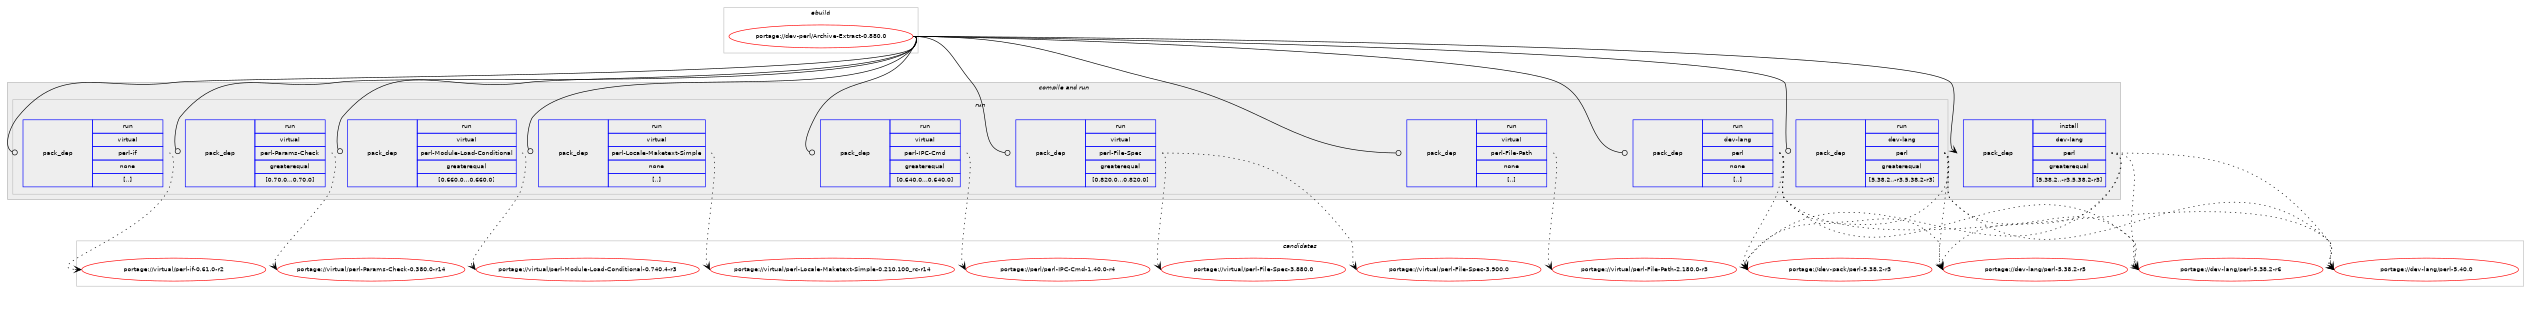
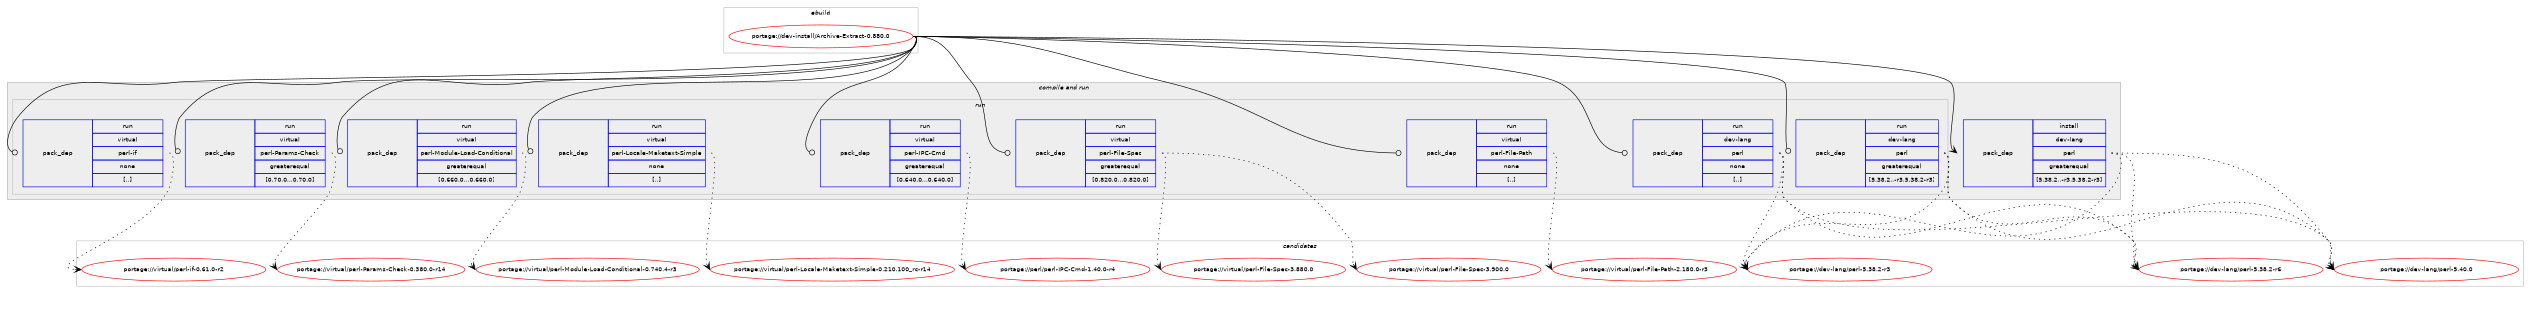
  digraph {
    compound=true
    concentrate=true
    fontname=Helvetica
    fontsize=10
    newrank=true
    rankdir=TB
    ranksep=1.5
    node [color=red fontname=Helvetica fontsize=10]
    edge [arrowhead=vee headport=w style=dotted tailport=e weight=100]
-   n1 [label="portage://dev-perl/Archive-Extract-0.880.0" width=4]
+   n1 [label="portage://dev-install/Archive-Extract-0.880.0" width=4]
    n2 [color=blue label=<<TABLE BORDER="0" CELLBORDER="1" CELLSPACING="0" CELLPADDING="4" WIDTH="220"><TR><TD ROWSPAN="6" CELLPADDING="30">pack_dep</TD></TR><TR><TD WIDTH="110">install</TD></TR><TR><TD>dev-lang</TD></TR><TR><TD>perl</TD></TR><TR><TD>greaterequal</TD></TR><TR><TD>[5.38.2,,-r3,5.38.2-r3]</TD></TR></TABLE>> shape=none]
    n3 [color=blue label=<<TABLE BORDER="0" CELLBORDER="1" CELLSPACING="0" CELLPADDING="4" WIDTH="220"><TR><TD ROWSPAN="6" CELLPADDING="30">pack_dep</TD></TR><TR><TD WIDTH="110">run</TD></TR><TR><TD>dev-lang</TD></TR><TR><TD>perl</TD></TR><TR><TD>greaterequal</TD></TR><TR><TD>[5.38.2,,-r3,5.38.2-r3]</TD></TR></TABLE>> shape=none]
    n4 [color=blue label=<<TABLE BORDER="0" CELLBORDER="1" CELLSPACING="0" CELLPADDING="4" WIDTH="220"><TR><TD ROWSPAN="6" CELLPADDING="30">pack_dep</TD></TR><TR><TD WIDTH="110">run</TD></TR><TR><TD>dev-lang</TD></TR><TR><TD>perl</TD></TR><TR><TD>none</TD></TR><TR><TD>[,,]</TD></TR></TABLE>> shape=none]
    n5 [color=blue label=<<TABLE BORDER="0" CELLBORDER="1" CELLSPACING="0" CELLPADDING="4" WIDTH="220"><TR><TD ROWSPAN="6" CELLPADDING="30">pack_dep</TD></TR><TR><TD WIDTH="110">run</TD></TR><TR><TD>virtual</TD></TR><TR><TD>perl-File-Path</TD></TR><TR><TD>none</TD></TR><TR><TD>[,,]</TD></TR></TABLE>> shape=none]
    n6 [color=blue label=<<TABLE BORDER="0" CELLBORDER="1" CELLSPACING="0" CELLPADDING="4" WIDTH="220"><TR><TD ROWSPAN="6" CELLPADDING="30">pack_dep</TD></TR><TR><TD WIDTH="110">run</TD></TR><TR><TD>virtual</TD></TR><TR><TD>perl-File-Spec</TD></TR><TR><TD>greaterequal</TD></TR><TR><TD>[0.820.0,,,0.820.0]</TD></TR></TABLE>> shape=none]
    n7 [color=blue label=<<TABLE BORDER="0" CELLBORDER="1" CELLSPACING="0" CELLPADDING="4" WIDTH="220"><TR><TD ROWSPAN="6" CELLPADDING="30">pack_dep</TD></TR><TR><TD WIDTH="110">run</TD></TR><TR><TD>virtual</TD></TR><TR><TD>perl-IPC-Cmd</TD></TR><TR><TD>greaterequal</TD></TR><TR><TD>[0.640.0,,,0.640.0]</TD></TR></TABLE>> shape=none]
    n8 [color=blue label=<<TABLE BORDER="0" CELLBORDER="1" CELLSPACING="0" CELLPADDING="4" WIDTH="220"><TR><TD ROWSPAN="6" CELLPADDING="30">pack_dep</TD></TR><TR><TD WIDTH="110">run</TD></TR><TR><TD>virtual</TD></TR><TR><TD>perl-Locale-Maketext-Simple</TD></TR><TR><TD>none</TD></TR><TR><TD>[,,]</TD></TR></TABLE>> shape=none]
    n9 [color=blue label=<<TABLE BORDER="0" CELLBORDER="1" CELLSPACING="0" CELLPADDING="4" WIDTH="220"><TR><TD ROWSPAN="6" CELLPADDING="30">pack_dep</TD></TR><TR><TD WIDTH="110">run</TD></TR><TR><TD>virtual</TD></TR><TR><TD>perl-Module-Load-Conditional</TD></TR><TR><TD>greaterequal</TD></TR><TR><TD>[0.660.0,,,0.660.0]</TD></TR></TABLE>> shape=none]
    n10 [color=blue label=<<TABLE BORDER="0" CELLBORDER="1" CELLSPACING="0" CELLPADDING="4" WIDTH="220"><TR><TD ROWSPAN="6" CELLPADDING="30">pack_dep</TD></TR><TR><TD WIDTH="110">run</TD></TR><TR><TD>virtual</TD></TR><TR><TD>perl-Params-Check</TD></TR><TR><TD>greaterequal</TD></TR><TR><TD>[0.70.0,,,0.70.0]</TD></TR></TABLE>> shape=none]
    n11 [color=blue label=<<TABLE BORDER="0" CELLBORDER="1" CELLSPACING="0" CELLPADDING="4" WIDTH="220"><TR><TD ROWSPAN="6" CELLPADDING="30">pack_dep</TD></TR><TR><TD WIDTH="110">run</TD></TR><TR><TD>virtual</TD></TR><TR><TD>perl-if</TD></TR><TR><TD>none</TD></TR><TR><TD>[,,]</TD></TR></TABLE>> shape=none]
    n12 [label="portage://dev-lang/perl-5.40.0" width=4]
    n13 [label="portage://dev-lang/perl-5.38.2-r6" width=4]
-   n14 [label="portage://dev-lang/perl-5.38.2-r5" width=4]
-   n15 [label="portage://dev-pack/perl-5.38.2-r3" width=4]
+   n15 [label="portage://dev-lang/perl-5.38.2-r3" width=4]
    n16 [label="portage://virtual/perl-File-Path-2.180.0-r3" width=4]
    n17 [label="portage://virtual/perl-File-Spec-3.900.0" width=4]
    n18 [label="portage://virtual/perl-File-Spec-3.880.0" width=4]
    n19 [label="portage://perl/perl-IPC-Cmd-1.40.0-r4" width=4]
    n20 [label="portage://virtual/perl-Module-Load-Conditional-0.740.4-r3" width=4]
    n21 [label="portage://virtual/perl-Locale-Maketext-Simple-0.210.100_rc-r14" width=4]
    n22 [label="portage://virtual/perl-Params-Check-0.380.0-r14" width=4]
    n23 [label="portage://virtual/perl-if-0.61.0-r2" width=4]
    subgraph cluster_1 {
      color=gray
      label=<<i>ebuild</i>>
      rank=same
      n1
    }
    subgraph cluster_2 {
      color=gray
      label=<<i>dependencies</i>>
      subgraph cluster_3 {
        color=gray
        fillcolor="#eeeeee"
        label=<<i>compile</i>>
        style=filled
        subgraph sub_4 {
          color=gray
          fillcolor="#eeeeee"
          label=<<i>compile</i>>
          style=filled
          n2
        }
      }
      subgraph cluster_5 {
        color=gray
        fillcolor="#eeeeee"
        label=<<i>compile and run</i>>
        style=filled
      }
      subgraph cluster_6 {
        color=gray
        fillcolor="#eeeeee"
        label=<<i>run</i>>
        style=filled
        subgraph sub_7 {
          color=gray
          fillcolor="#eeeeee"
          label=<<i>run</i>>
          style=filled
          n3
        }
        subgraph sub_8 {
          color=gray
          fillcolor="#eeeeee"
          label=<<i>run</i>>
          style=filled
          n4
        }
        subgraph sub_9 {
          color=gray
          fillcolor="#eeeeee"
          label=<<i>run</i>>
          style=filled
          n5
        }
        subgraph sub_10 {
          color=gray
          fillcolor="#eeeeee"
          label=<<i>run</i>>
          style=filled
          n6
        }
        subgraph sub_11 {
          color=gray
          fillcolor="#eeeeee"
          label=<<i>run</i>>
          style=filled
          n7
        }
        subgraph sub_12 {
          color=gray
          fillcolor="#eeeeee"
          label=<<i>run</i>>
          style=filled
          n8
        }
        subgraph sub_13 {
          color=gray
          fillcolor="#eeeeee"
          label=<<i>run</i>>
          style=filled
          n9
        }
        subgraph sub_14 {
          color=gray
          fillcolor="#eeeeee"
          label=<<i>run</i>>
          style=filled
          n10
        }
        subgraph sub_15 {
          color=gray
          fillcolor="#eeeeee"
          label=<<i>run</i>>
          style=filled
          n11
        }
      }
    }
    subgraph cluster_16 {
      color=gray
      label=<<i>candidates</i>>
      rank=same
      subgraph sub_17 {
        color=black
        label=<<i>candidates</i>>
        nodesep=1
        rank=same
        n12
        n13
-       n14
        n15
      }
      subgraph sub_18 {
        color=black
        label=<<i>candidates</i>>
        nodesep=1
        rank=same
        n12
        n13
-       n14
        n15
      }
      subgraph sub_19 {
        color=black
        label=<<i>candidates</i>>
        nodesep=1
        rank=same
        n12
        n13
-       n14
        n15
      }
      subgraph sub_20 {
        color=black
        label=<<i>candidates</i>>
        nodesep=1
        rank=same
        n16
      }
      subgraph sub_21 {
        color=black
        label=<<i>candidates</i>>
        nodesep=1
        rank=same
        n17
        n18
      }
      subgraph sub_22 {
        color=black
        label=<<i>candidates</i>>
        nodesep=1
        rank=same
        n19
      }
      subgraph sub_23 {
        color=black
        label=<<i>candidates</i>>
        nodesep=1
        rank=same
        n20
      }
      subgraph sub_24 {
        color=black
        label=<<i>candidates</i>>
        nodesep=1
        rank=same
        n21
      }
      subgraph sub_25 {
        color=black
        label=<<i>candidates</i>>
        nodesep=1
        rank=same
        n22
      }
      subgraph sub_26 {
        color=black
        label=<<i>candidates</i>>
        nodesep=1
        rank=same
        n23
      }
    }
    n1 -> n2 [style=solid weight=20]
    n1 -> n3 [arrowhead=odot style=solid weight=20]
    n1 -> n4 [arrowhead=odot style=solid weight=20]
    n1 -> n5 [arrowhead=odot style=solid weight=20]
    n1 -> n6 [arrowhead=odot style=solid weight=20]
    n1 -> n7 [arrowhead=odot style=solid weight=20]
    n1 -> n8 [arrowhead=odot style=solid weight=20]
    n1 -> n9 [arrowhead=odot style=solid weight=20]
    n1 -> n10 [arrowhead=odot style=solid weight=20]
    n1 -> n11 [arrowhead=odot style=solid weight=20]
    n2 -> n12
    n2 -> n13
-   n2 -> n14
    n2 -> n15
    n3 -> n12
    n3 -> n13
-   n3 -> n14
    n3 -> n15
    n4 -> n12
    n4 -> n13
-   n4 -> n14
    n4 -> n15
    n5 -> n16
    n6 -> n17
    n6 -> n18
    n7 -> n19
    n8 -> n21
    n9 -> n20
    n10 -> n22
    n11 -> n23
  }
